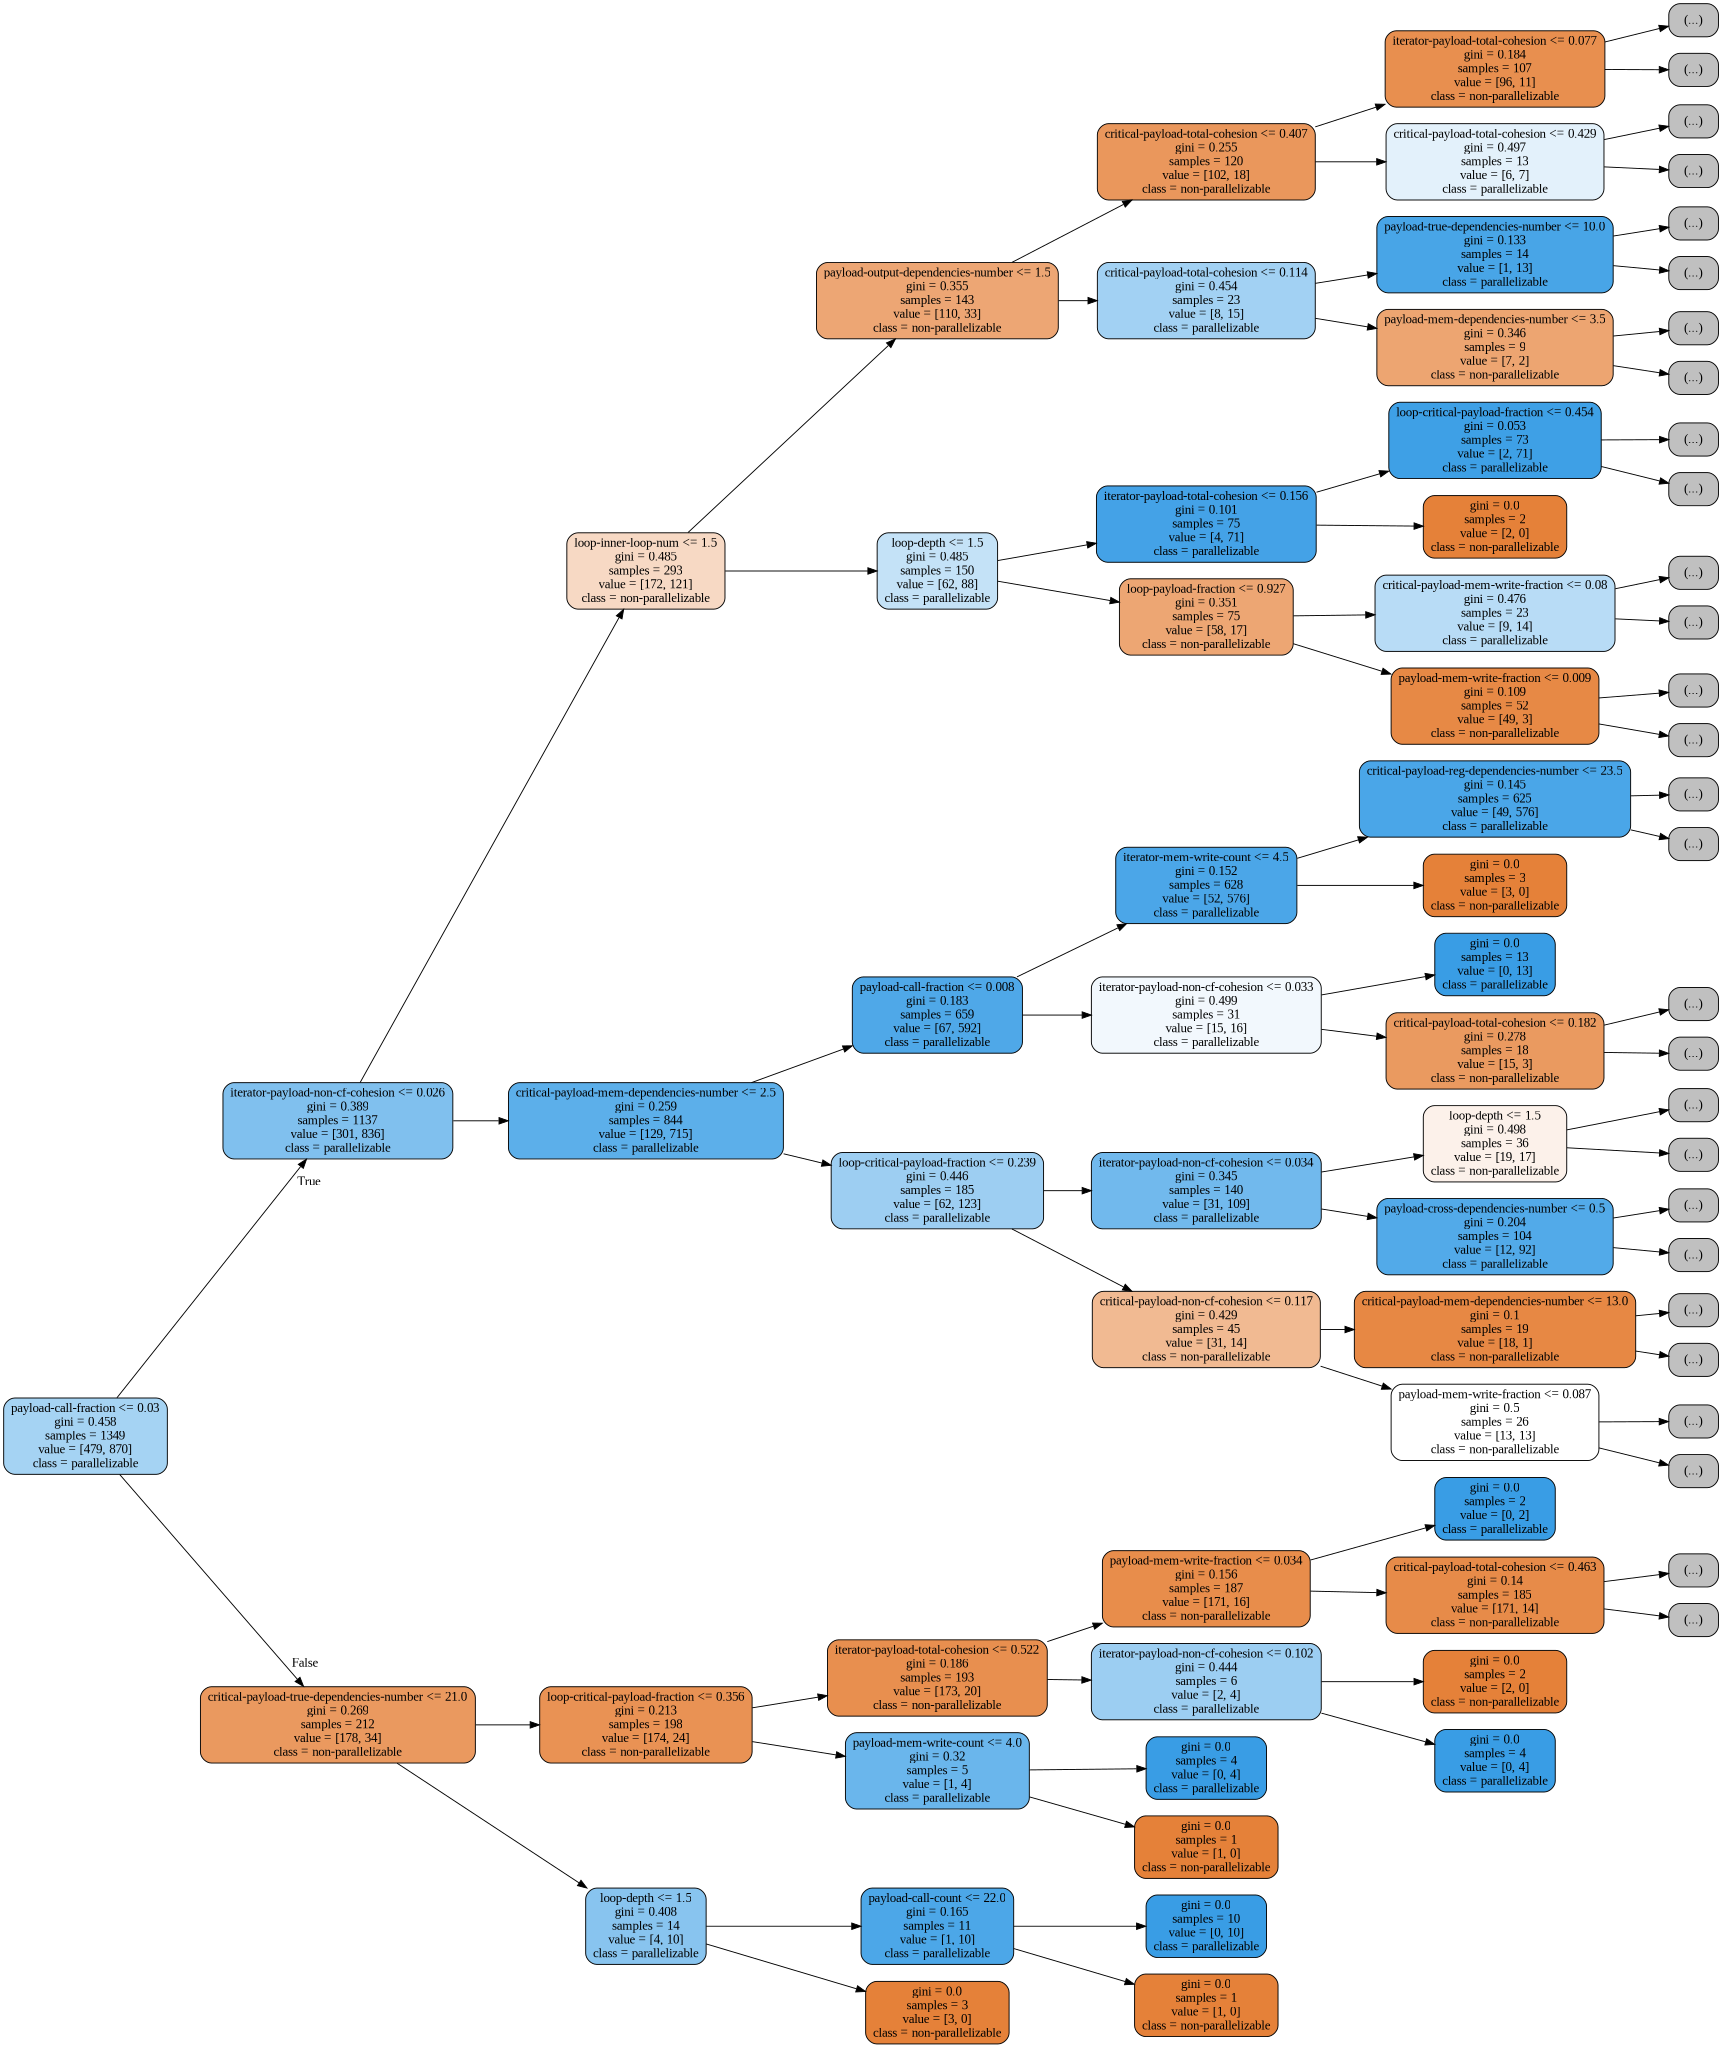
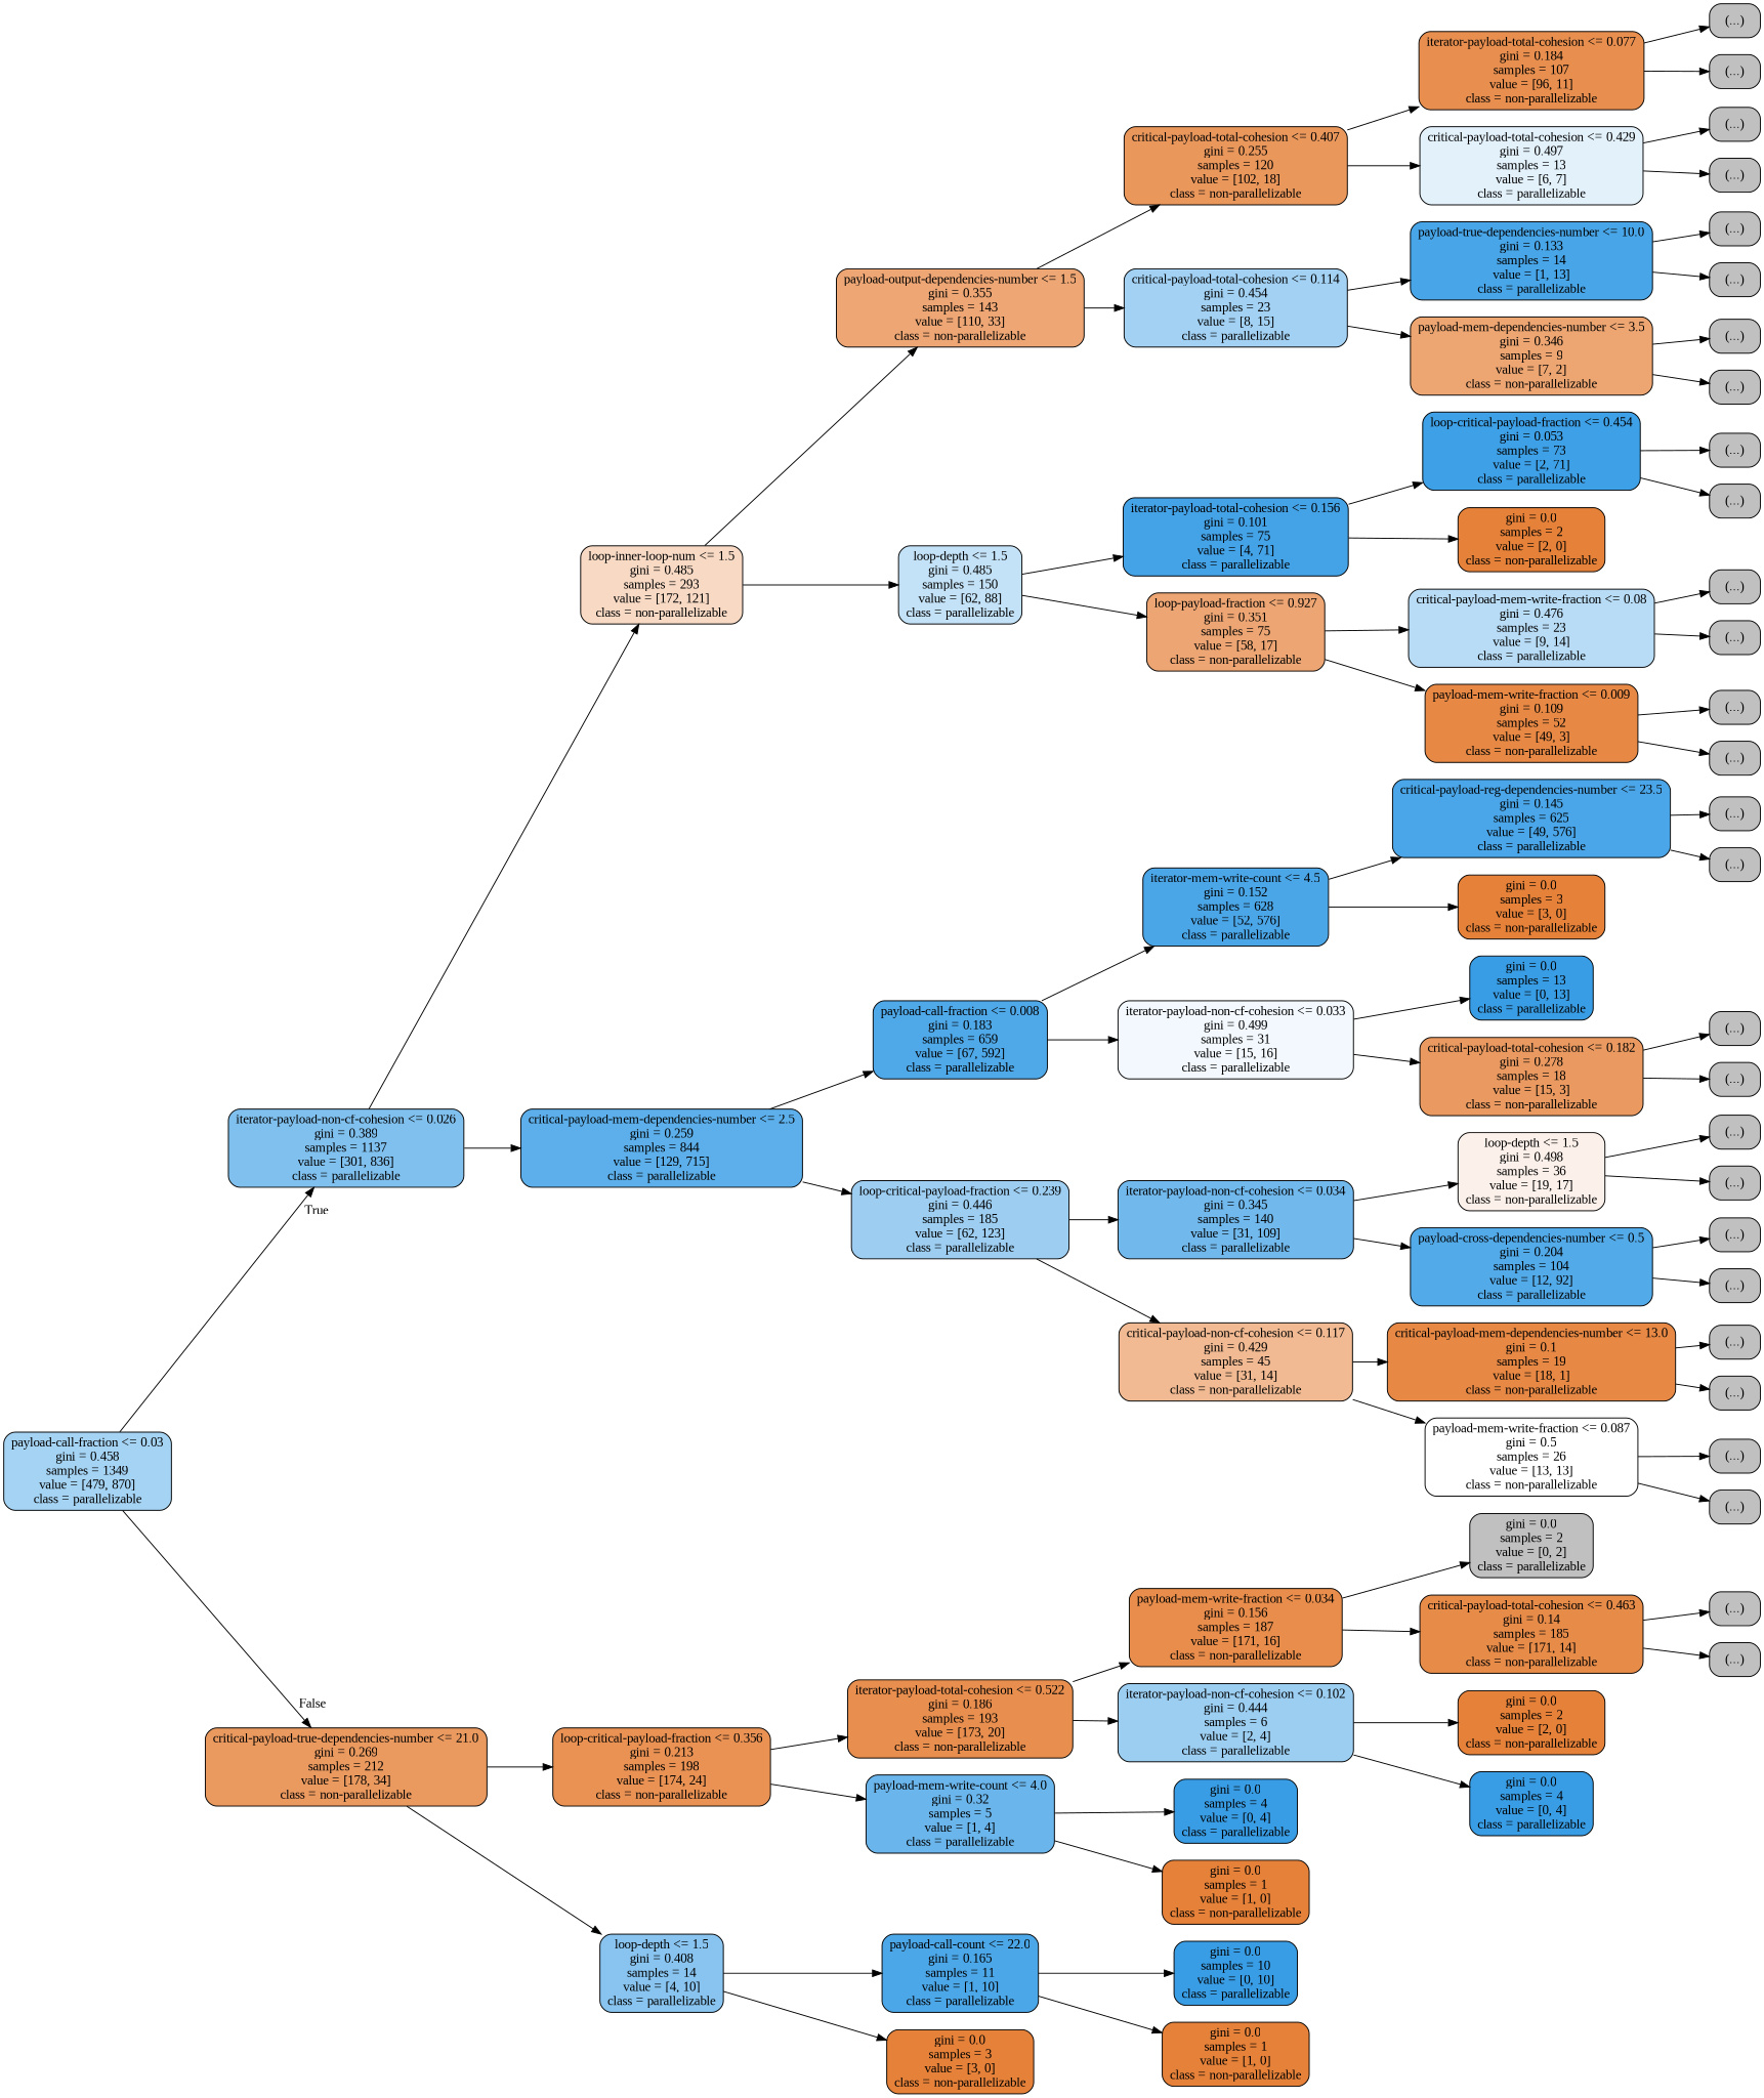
  digraph {
    rankdir=LR
    fontname="Liberation Serif"
    node [color=black fillcolor="#C0C0C0" fontname="Liberation Serif" shape=box style="filled, rounded"]
    edge [fontname="Liberation Serif"]
    n1 [fillcolor="#399de573" label="payload-call-fraction <= 0.03\ngini = 0.458\nsamples = 1349\nvalue = [479, 870]\nclass = parallelizable"]
    n2 [fillcolor="#399de5a3" label="iterator-payload-non-cf-cohesion <= 0.026\ngini = 0.389\nsamples = 1137\nvalue = [301, 836]\nclass = parallelizable"]
    n3 [fillcolor="#e58139ce" label="critical-payload-true-dependencies-number <= 21.0\ngini = 0.269\nsamples = 212\nvalue = [178, 34]\nclass = non-parallelizable"]
    n4 [fillcolor="#e581394c" label="loop-inner-loop-num <= 1.5\ngini = 0.485\nsamples = 293\nvalue = [172, 121]\nclass = non-parallelizable"]
    n5 [fillcolor="#399de5d1" label="critical-payload-mem-dependencies-number <= 2.5\ngini = 0.259\nsamples = 844\nvalue = [129, 715]\nclass = parallelizable"]
    n6 [fillcolor="#e58139b3" label="payload-output-dependencies-number <= 1.5\ngini = 0.355\nsamples = 143\nvalue = [110, 33]\nclass = non-parallelizable"]
    n7 [fillcolor="#399de54b" label="loop-depth <= 1.5\ngini = 0.485\nsamples = 150\nvalue = [62, 88]\nclass = parallelizable"]
    n8 [fillcolor="#e58139d2" label="critical-payload-total-cohesion <= 0.407\ngini = 0.255\nsamples = 120\nvalue = [102, 18]\nclass = non-parallelizable"]
    n9 [fillcolor="#399de577" label="critical-payload-total-cohesion <= 0.114\ngini = 0.454\nsamples = 23\nvalue = [8, 15]\nclass = parallelizable"]
    n10 [fillcolor="#e58139e2" label="iterator-payload-total-cohesion <= 0.077\ngini = 0.184\nsamples = 107\nvalue = [96, 11]\nclass = non-parallelizable"]
    n11 [fillcolor="#399de524" label="critical-payload-total-cohesion <= 0.429\ngini = 0.497\nsamples = 13\nvalue = [6, 7]\nclass = parallelizable"]
    n12 [label="(...)"]
    n13 [label="(...)"]
    n14 [label="(...)"]
    n15 [label="(...)"]
    n16 [fillcolor="#399de5eb" label="payload-true-dependencies-number <= 10.0\ngini = 0.133\nsamples = 14\nvalue = [1, 13]\nclass = parallelizable"]
    n17 [fillcolor="#e58139b6" label="payload-mem-dependencies-number <= 3.5\ngini = 0.346\nsamples = 9\nvalue = [7, 2]\nclass = non-parallelizable"]
    n18 [label="(...)"]
    n19 [label="(...)"]
    n20 [label="(...)"]
    n21 [label="(...)"]
    n22 [fillcolor="#399de5f1" label="iterator-payload-total-cohesion <= 0.156\ngini = 0.101\nsamples = 75\nvalue = [4, 71]\nclass = parallelizable"]
    n23 [fillcolor="#e58139b4" label="loop-payload-fraction <= 0.927\ngini = 0.351\nsamples = 75\nvalue = [58, 17]\nclass = non-parallelizable"]
    n24 [fillcolor="#399de5f8" label="loop-critical-payload-fraction <= 0.454\ngini = 0.053\nsamples = 73\nvalue = [2, 71]\nclass = parallelizable"]
    n25 [fillcolor="#e58139ff" label="gini = 0.0\nsamples = 2\nvalue = [2, 0]\nclass = non-parallelizable"]
    n26 [label="(...)"]
    n27 [label="(...)"]
    n28 [fillcolor="#399de55b" label="critical-payload-mem-write-fraction <= 0.08\ngini = 0.476\nsamples = 23\nvalue = [9, 14]\nclass = parallelizable"]
    n29 [fillcolor="#e58139ef" label="payload-mem-write-fraction <= 0.009\ngini = 0.109\nsamples = 52\nvalue = [49, 3]\nclass = non-parallelizable"]
    n30 [label="(...)"]
    n31 [label="(...)"]
    n32 [label="(...)"]
    n33 [label="(...)"]
    n34 [fillcolor="#399de5e2" label="payload-call-fraction <= 0.008\ngini = 0.183\nsamples = 659\nvalue = [67, 592]\nclass = parallelizable"]
    n35 [fillcolor="#399de57e" label="loop-critical-payload-fraction <= 0.239\ngini = 0.446\nsamples = 185\nvalue = [62, 123]\nclass = parallelizable"]
    n36 [fillcolor="#399de5e8" label="iterator-mem-write-count <= 4.5\ngini = 0.152\nsamples = 628\nvalue = [52, 576]\nclass = parallelizable"]
    n37 [fillcolor="#399de510" label="iterator-payload-non-cf-cohesion <= 0.033\ngini = 0.499\nsamples = 31\nvalue = [15, 16]\nclass = parallelizable"]
    n38 [fillcolor="#399de5e9" label="critical-payload-reg-dependencies-number <= 23.5\ngini = 0.145\nsamples = 625\nvalue = [49, 576]\nclass = parallelizable"]
    n39 [fillcolor="#e58139ff" label="gini = 0.0\nsamples = 3\nvalue = [3, 0]\nclass = non-parallelizable"]
    n40 [label="(...)"]
    n41 [label="(...)"]
    n42 [fillcolor="#399de5ff" label="gini = 0.0\nsamples = 13\nvalue = [0, 13]\nclass = parallelizable"]
    n43 [fillcolor="#e58139cc" label="critical-payload-total-cohesion <= 0.182\ngini = 0.278\nsamples = 18\nvalue = [15, 3]\nclass = non-parallelizable"]
    n44 [label="(...)"]
    n45 [label="(...)"]
    n46 [fillcolor="#399de5b6" label="iterator-payload-non-cf-cohesion <= 0.034\ngini = 0.345\nsamples = 140\nvalue = [31, 109]\nclass = parallelizable"]
    n47 [fillcolor="#e581398c" label="critical-payload-non-cf-cohesion <= 0.117\ngini = 0.429\nsamples = 45\nvalue = [31, 14]\nclass = non-parallelizable"]
    n48 [fillcolor="#e581391b" label="loop-depth <= 1.5\ngini = 0.498\nsamples = 36\nvalue = [19, 17]\nclass = non-parallelizable"]
    n49 [fillcolor="#399de5de" label="payload-cross-dependencies-number <= 0.5\ngini = 0.204\nsamples = 104\nvalue = [12, 92]\nclass = parallelizable"]
    n50 [label="(...)"]
    n51 [label="(...)"]
    n52 [label="(...)"]
    n53 [label="(...)"]
    n54 [fillcolor="#e58139f1" label="critical-payload-mem-dependencies-number <= 13.0\ngini = 0.1\nsamples = 19\nvalue = [18, 1]\nclass = non-parallelizable"]
    n55 [fillcolor="#e5813900" label="payload-mem-write-fraction <= 0.087\ngini = 0.5\nsamples = 26\nvalue = [13, 13]\nclass = non-parallelizable"]
    n56 [label="(...)"]
    n57 [label="(...)"]
    n58 [label="(...)"]
    n59 [label="(...)"]
    n60 [fillcolor="#e58139dc" label="loop-critical-payload-fraction <= 0.356\ngini = 0.213\nsamples = 198\nvalue = [174, 24]\nclass = non-parallelizable"]
    n61 [fillcolor="#399de599" label="loop-depth <= 1.5\ngini = 0.408\nsamples = 14\nvalue = [4, 10]\nclass = parallelizable"]
    n62 [fillcolor="#e58139e2" label="iterator-payload-total-cohesion <= 0.522\ngini = 0.186\nsamples = 193\nvalue = [173, 20]\nclass = non-parallelizable"]
    n63 [fillcolor="#399de5bf" label="payload-mem-write-count <= 4.0\ngini = 0.32\nsamples = 5\nvalue = [1, 4]\nclass = parallelizable"]
    n64 [fillcolor="#e58139e7" label="payload-mem-write-fraction <= 0.034\ngini = 0.156\nsamples = 187\nvalue = [171, 16]\nclass = non-parallelizable"]
    n65 [fillcolor="#399de57f" label="iterator-payload-non-cf-cohesion <= 0.102\ngini = 0.444\nsamples = 6\nvalue = [2, 4]\nclass = parallelizable"]
-   n66 [fillcolor="#399de5ff" label="gini = 0.0\nsamples = 2\nvalue = [0, 2]\nclass = parallelizable"]
+   n66 [label="gini = 0.0\nsamples = 2\nvalue = [0, 2]\nclass = parallelizable"]
    n67 [fillcolor="#e58139ea" label="critical-payload-total-cohesion <= 0.463\ngini = 0.14\nsamples = 185\nvalue = [171, 14]\nclass = non-parallelizable"]
    n68 [label="(...)"]
    n69 [label="(...)"]
    n70 [fillcolor="#e58139ff" label="gini = 0.0\nsamples = 2\nvalue = [2, 0]\nclass = non-parallelizable"]
    n71 [fillcolor="#399de5ff" label="gini = 0.0\nsamples = 4\nvalue = [0, 4]\nclass = parallelizable"]
    n72 [fillcolor="#399de5ff" label="gini = 0.0\nsamples = 4\nvalue = [0, 4]\nclass = parallelizable"]
    n73 [fillcolor="#e58139ff" label="gini = 0.0\nsamples = 1\nvalue = [1, 0]\nclass = non-parallelizable"]
    n74 [fillcolor="#399de5e6" label="payload-call-count <= 22.0\ngini = 0.165\nsamples = 11\nvalue = [1, 10]\nclass = parallelizable"]
    n75 [fillcolor="#e58139ff" label="gini = 0.0\nsamples = 3\nvalue = [3, 0]\nclass = non-parallelizable"]
    n76 [fillcolor="#399de5ff" label="gini = 0.0\nsamples = 10\nvalue = [0, 10]\nclass = parallelizable"]
    n77 [fillcolor="#e58139ff" label="gini = 0.0\nsamples = 1\nvalue = [1, 0]\nclass = non-parallelizable"]
    n1 -> n2 [headlabel=True labelangle=45 labeldistance=2.5]
    n1 -> n3 [headlabel=False labelangle=-45 labeldistance=2.5]
    n2 -> n4
    n2 -> n5
    n3 -> n60
    n3 -> n61
    n4 -> n6
    n4 -> n7
    n5 -> n34
    n5 -> n35
    n6 -> n8
    n6 -> n9
    n7 -> n22
    n7 -> n23
    n8 -> n10
    n8 -> n11
    n9 -> n16
    n9 -> n17
    n10 -> n12
    n10 -> n13
    n11 -> n14
    n11 -> n15
    n16 -> n18
    n16 -> n19
    n17 -> n20
    n17 -> n21
    n22 -> n24
    n22 -> n25
    n23 -> n28
    n23 -> n29
    n24 -> n26
    n24 -> n27
    n28 -> n30
    n28 -> n31
    n29 -> n32
    n29 -> n33
    n34 -> n36
    n34 -> n37
    n35 -> n46
    n35 -> n47
    n36 -> n38
    n36 -> n39
    n37 -> n42
    n37 -> n43
    n38 -> n40
    n38 -> n41
    n43 -> n44
    n43 -> n45
    n46 -> n48
    n46 -> n49
    n47 -> n54
    n47 -> n55
    n48 -> n50
    n48 -> n51
    n49 -> n52
    n49 -> n53
    n54 -> n56
    n54 -> n57
    n55 -> n58
    n55 -> n59
    n60 -> n62
    n60 -> n63
    n61 -> n74
    n61 -> n75
    n62 -> n64
    n62 -> n65
    n63 -> n72
    n63 -> n73
    n64 -> n66
    n64 -> n67
    n65 -> n70
    n65 -> n71
    n67 -> n68
    n67 -> n69
    n74 -> n76
    n74 -> n77
  }
